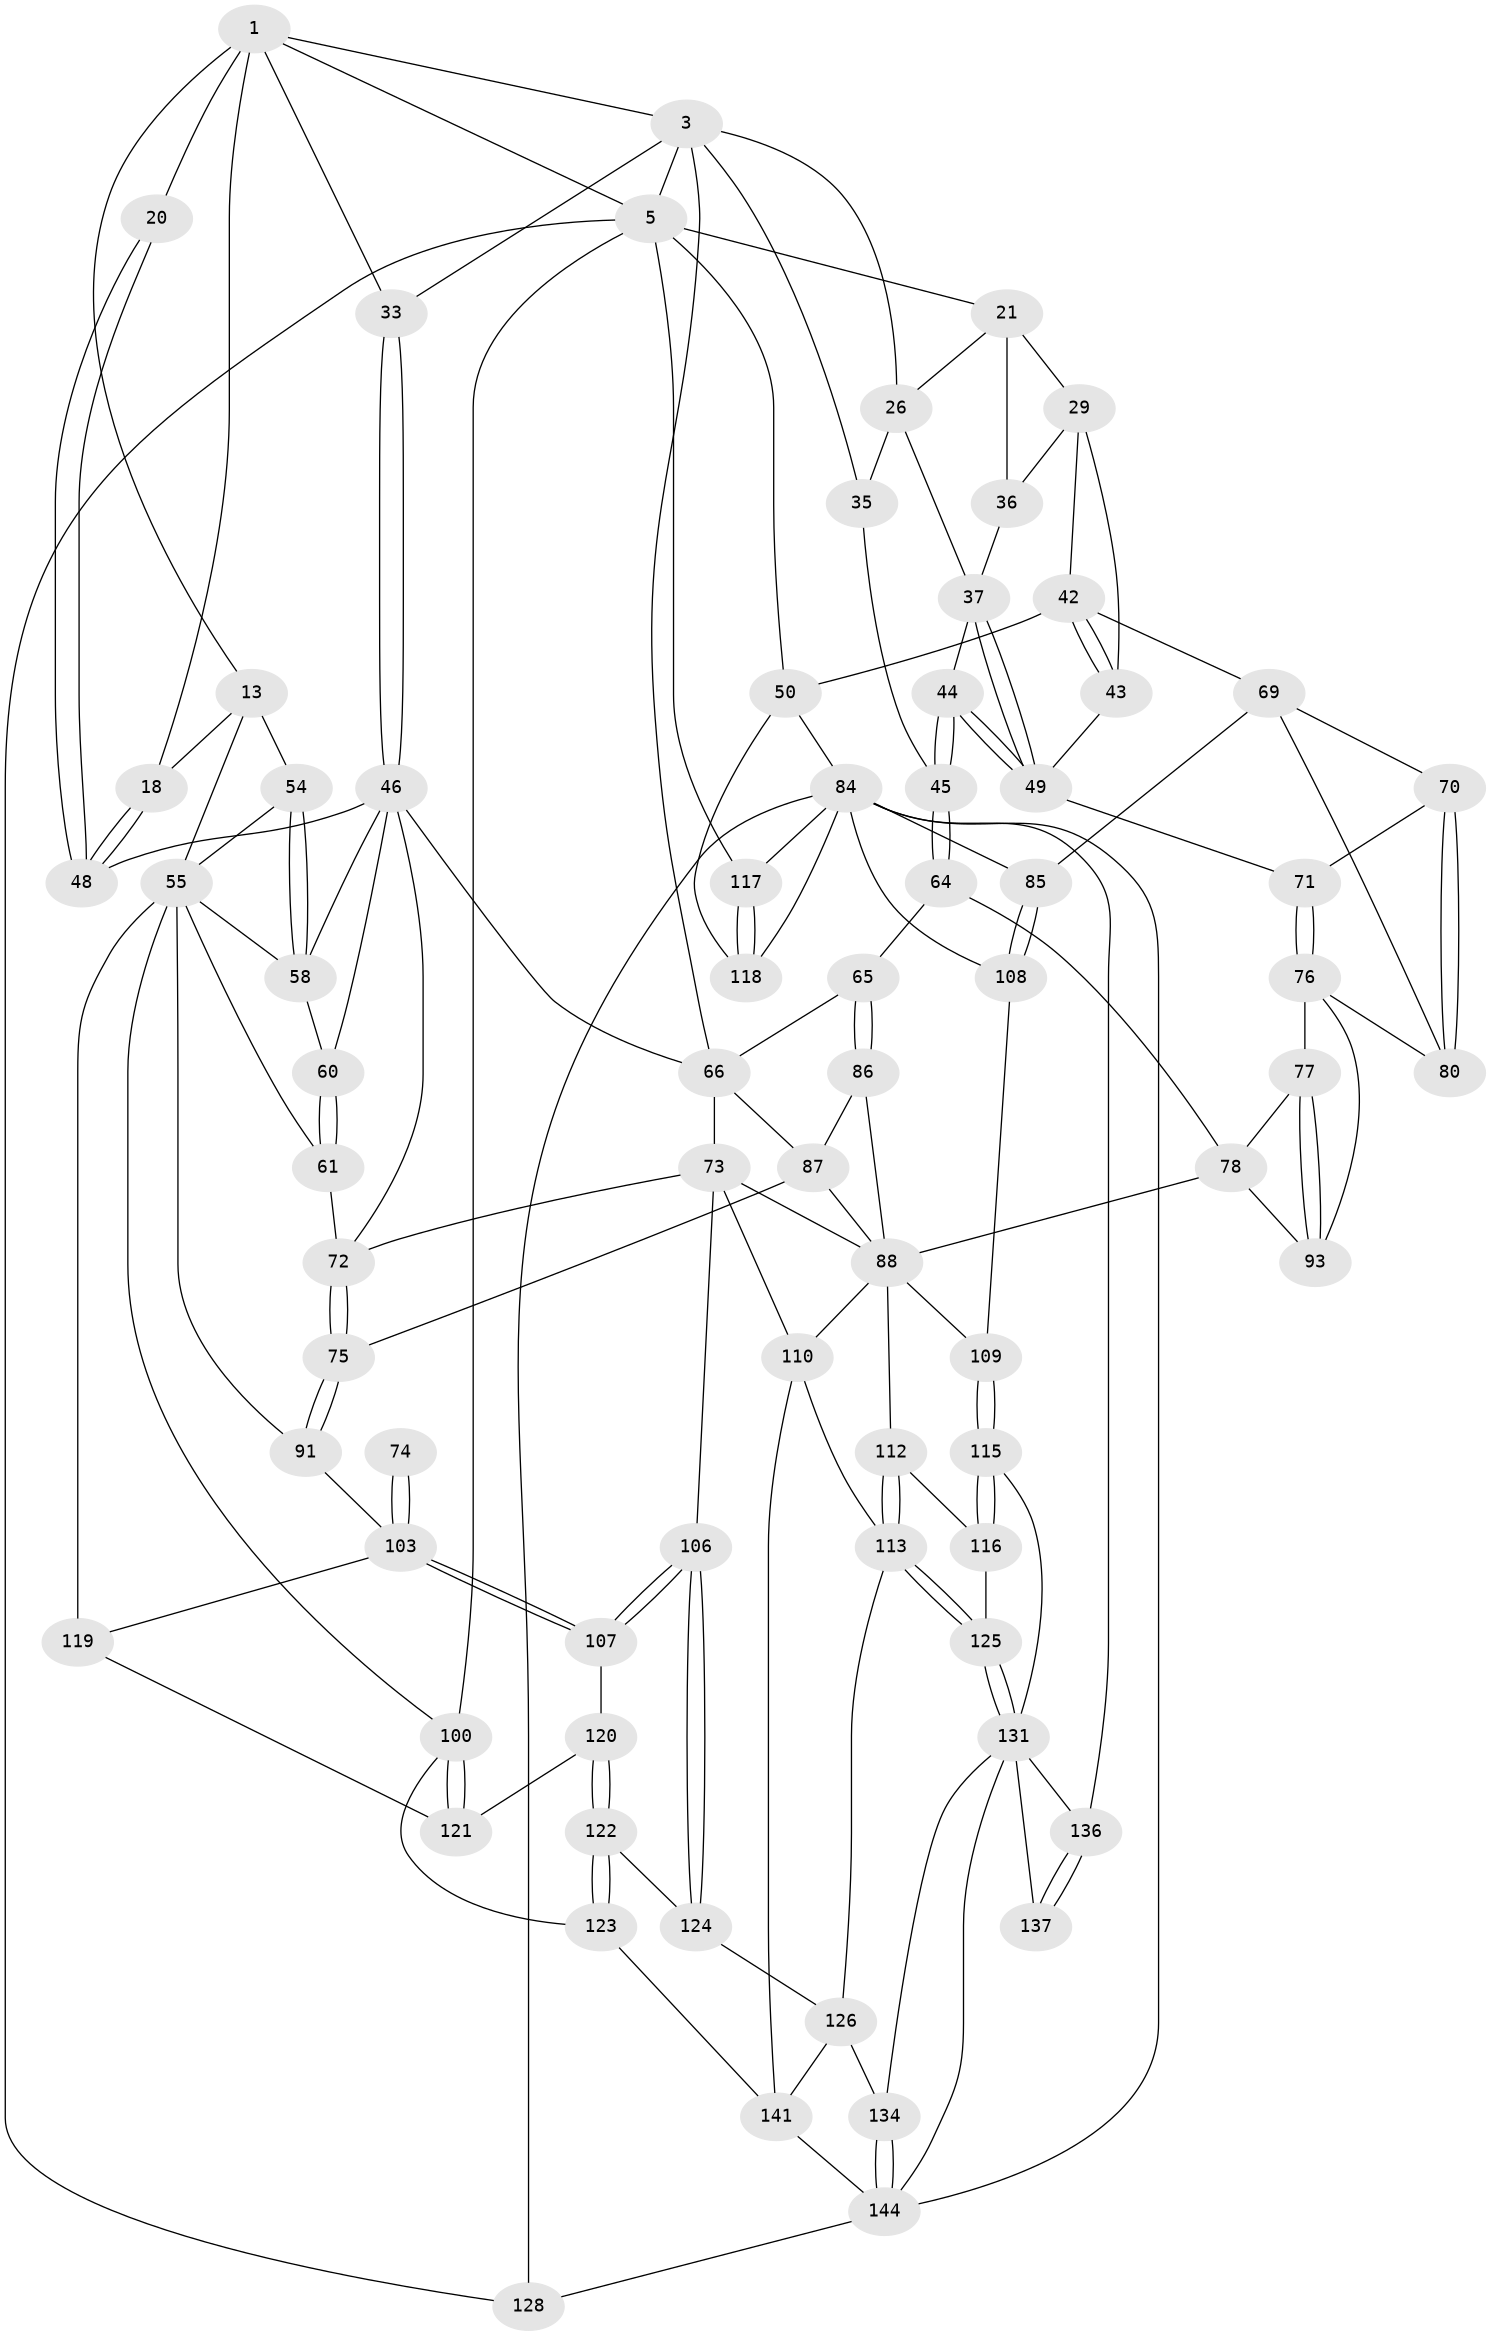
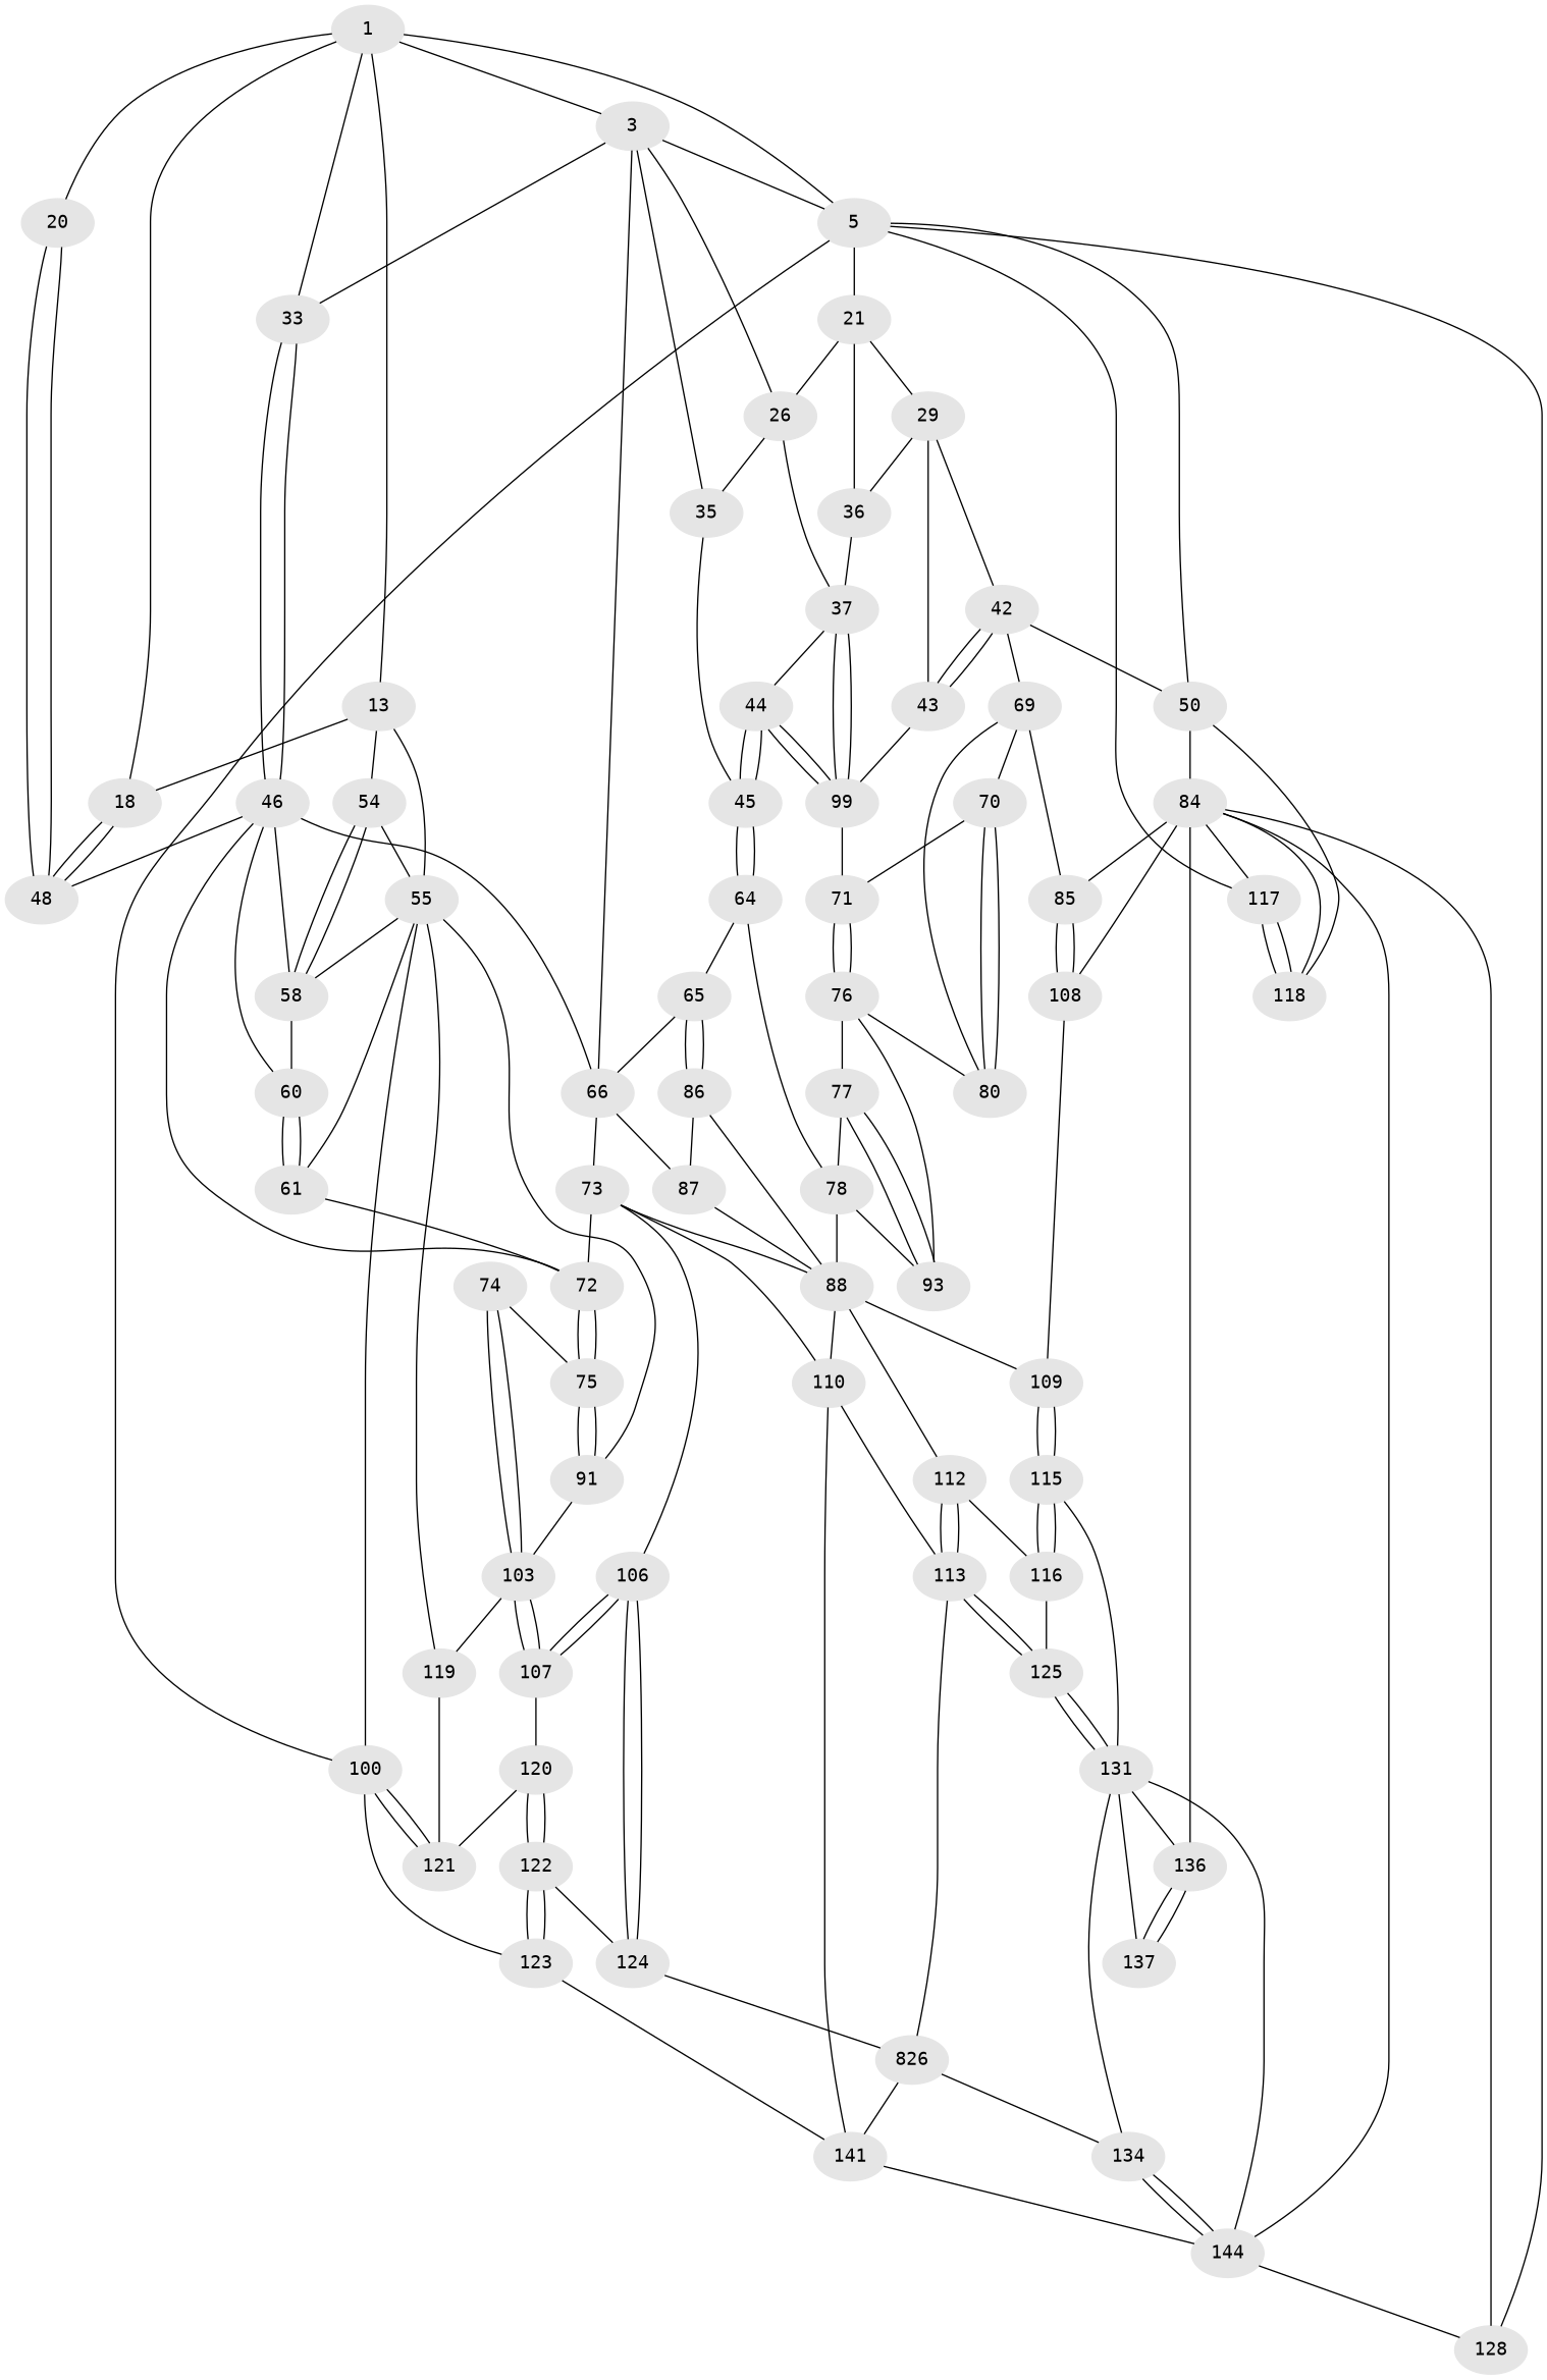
  graph {
    fontname="DejaVu Sans Mono"
    node [color=gray90 fontname="DejaVu Sans Mono" style=filled]
    edge [fontname="DejaVu Sans Mono"]
    1 [super="+2+8"]
    3 [super="+4+28"]
    5 [super="+6+23"]
    13 [super="+19+14"]
    18
    20
    33
    26 [super="+27+34"]
    35 [super="+41"]
    66 [super="+67"]
    21 [super="+22+24"]
    50 [super="+83"]
    100 [super="+101"]
    117
    n15 [label=128]
    54
    55 [super="+56"]
    48
    46 [super="+47"]
    37 [super="+38"]
    45
    73 [super="+98"]
    87
    29 [super="+39+30"]
    36
    84 [super="+129"]
    118
    121
    123
    58 [super="+59"]
    61
    91
    119
    42 [super="+51"]
    43 [super="+52"]
    44
-   49 [super="+53"]
+   49 [super="+53" label=99]
    69 [super="+82"]
    60
    72
    64
    71
    70
    80
    85
    65
    78 [super="+94+79"]
    75
    76 [super="+81"]
    108
    136 [super="+142"]
    144 [super="+145+149"]
    103 [super="+104"]
    86
    88 [super="+89+95"]
    93
    106
    110 [super="+111"]
    77
    74
    109
    112
    107
    124
    113 [super="+114"]
    141
    137 [super="+139"]
    115
    116
    120
-   126 [super="+127+128"]
+   126 [super="+127+128" label=826]
    122
    131 [super="+132+135"]
    125
    134
    1 -- 3
    1 -- 5 [weight=2]
    1 -- 13
    1 -- 18
    1 -- 20 [weight=2]
    1 -- 33
    3 -- 5
    3 -- 33
    3 -- 26
    3 -- 35
    3 -- 66
    5 -- 21
    5 -- 50
    5 -- 100
    5 -- 117 [weight=2]
    5 -- n15
    13 -- 18
    13 -- 54
    13 -- 55
    18 -- 48
    18 -- 48
    20 -- 48
    20 -- 48
    33 -- 46
    33 -- 46
    26 -- 35 [weight=2]
    26 -- 37
    35 -- 45
    66 -- 73
    66 -- 87
    21 -- 26
    21 -- 29 [weight=2]
    21 -- 36
    50 -- 84
    50 -- 118
    100 -- 121
    100 -- 121
    100 -- 123
    117 -- 118
    117 -- 118
    54 -- 55
    54 -- 58
    54 -- 58
    55 -- 100
    55 -- 58
    55 -- 61
    55 -- 91
    55 -- 119
    46 -- 66
    46 -- 48
    46 -- 58
    46 -- 60
    46 -- 72
    37 -- 44
    37 -- 49
    37 -- 49
    45 -- 64
    45 -- 64
    73 -- 72
    73 -- 88
    73 -- 106
    73 -- 110
    87 -- 88
    29 -- 36
    29 -- 42
    29 -- 43 [weight=2]
    36 -- 37
    84 -- 117
    84 -- n15
    84 -- 118
    84 -- 85
    84 -- 108
    84 -- 136 [weight=2]
    84 -- 144
    123 -- 141
    58 -- 60
    61 -- 72
    91 -- 103
    119 -- 121
    42 -- 50
    42 -- 43
    42 -- 43
    42 -- 69
    43 -- 49
    44 -- 45
    44 -- 45
    44 -- 49
    44 -- 49
    49 -- 71
    69 -- 70
    69 -- 80
    69 -- 85
    60 -- 61
    60 -- 61
    72 -- 75
    72 -- 75
    64 -- 65
    64 -- 78
    71 -- 76
    71 -- 76
    70 -- 71
    70 -- 80
    70 -- 80
    85 -- 108
    85 -- 108
    65 -- 66
    65 -- 86
    65 -- 86
    78 -- 88 [weight=2]
    78 -- 93
    75 -- 91
    75 -- 91
    76 -- 80
    76 -- 93
    76 -- 77
    108 -- 109
    136 -- 137
    136 -- 137
    144 -- n15
    103 -- 119
    103 -- 107
    103 -- 107
    86 -- 87
    86 -- 88
    88 -- 110
    88 -- 109
    88 -- 112
    106 -- 107
    106 -- 107
    106 -- 124
    106 -- 124
    110 -- 113
    110 -- 141
    77 -- 78
    77 -- 93
    77 -- 93
-   87 -- 75
+   74 -- 75
    74 -- 103
    74 -- 103
    109 -- 115
    109 -- 115
    112 -- 113
    112 -- 113
    112 -- 116
    107 -- 120
    124 -- 126
    113 -- 126
    113 -- 125
    113 -- 125
    141 -- 144
    115 -- 116
    115 -- 116
    115 -- 131
    116 -- 125
    120 -- 121
    120 -- 122
    120 -- 122
    126 -- 141
    126 -- 134
    122 -- 123
    122 -- 123
    122 -- 124
    131 -- 136
    131 -- 144
    131 -- 137 [weight=3]
    131 -- 134
    125 -- 131
    125 -- 131
    134 -- 144
    134 -- 144
  }
